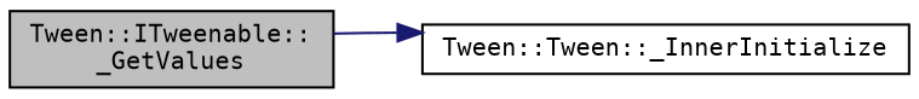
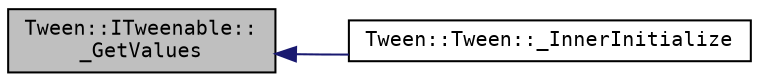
  digraph {
    rankdir=LR
    fontname="DejaVu Sans Mono"
    node [color=black fontname="DejaVu Sans Mono" fontsize=10 shape=record]
    n1 [fillcolor=grey75 fontcolor=black height=0.2 label="Tween::ITweenable::\l_GetValues" style=filled width=0.4]
    n2 [height=0.2 label="Tween::Tween::_InnerInitialize" width=0.4]
-   n2 -> n1 [color=midnightblue dir=back fontname="DejaVu Sans Mono" fontsize=10 labelfontname=FreeSans labelfontsize=10 style=solid]
+   n1 -> n2 [color=midnightblue dir=back fontname="DejaVu Sans Mono" fontsize=10 labelfontname=FreeSans labelfontsize=10 style=solid]
  }
